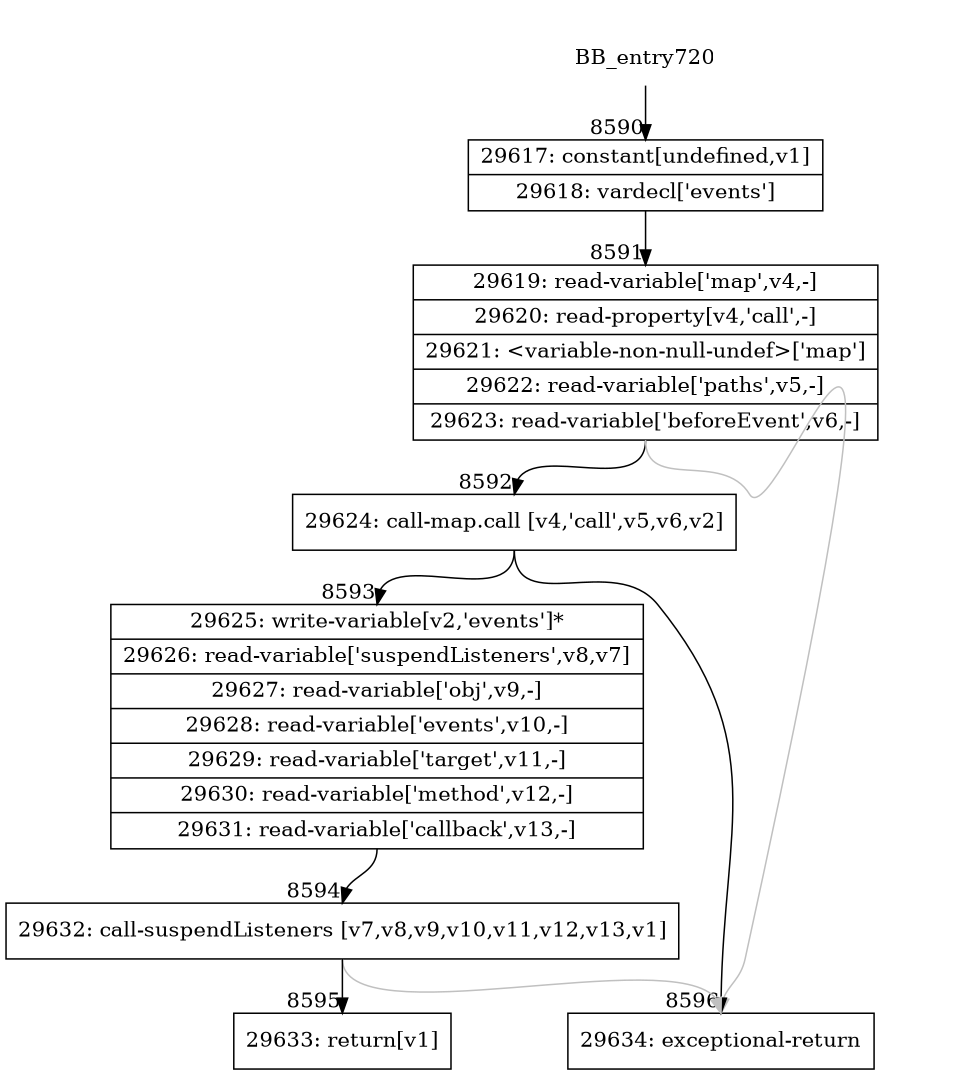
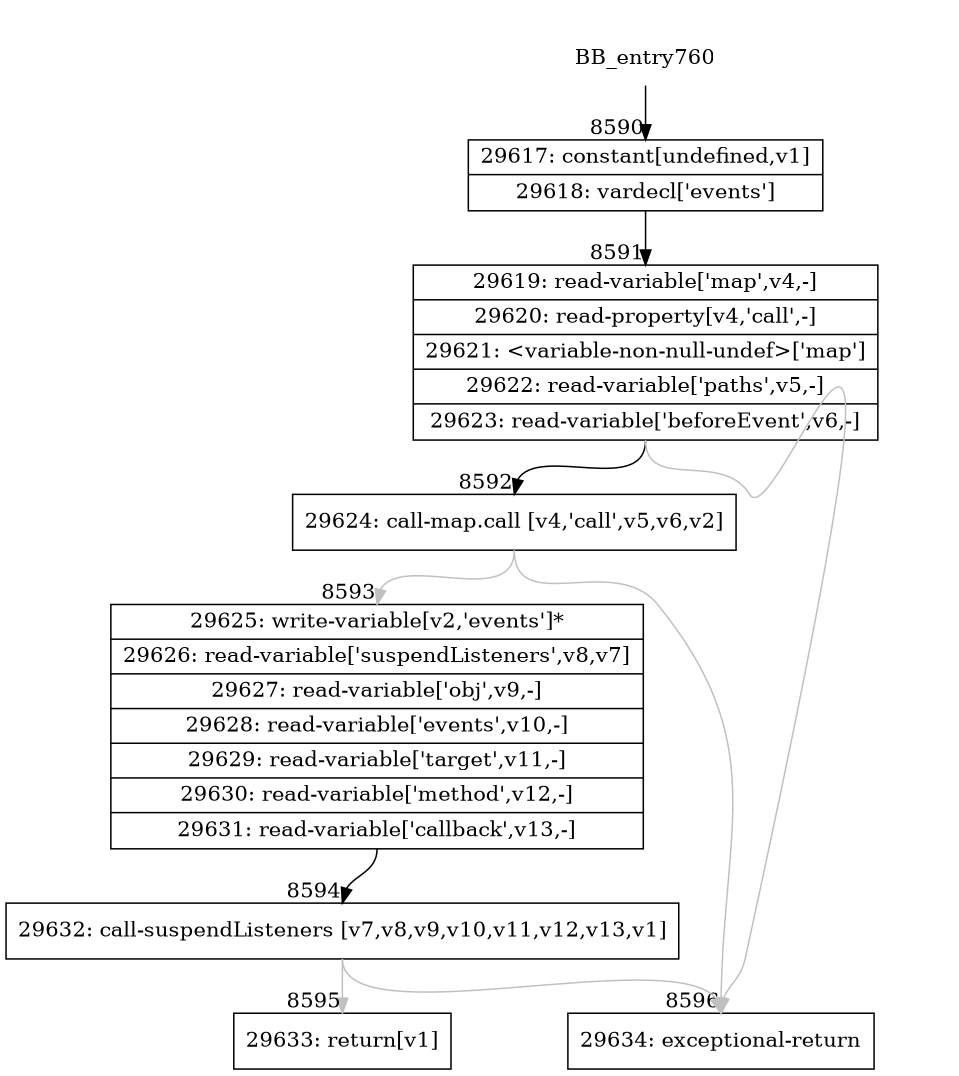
  digraph {
    rankdir=TD
    node [shape=record]
    edge [headport=n tailport=s]
-   BB_entry720 [shape=none]
+   BB_entry720 [shape=none label=BB_entry760]
    n2 [label="{29617: constant[undefined,v1]|29618: vardecl['events']}"]
    n3 [label="{29619: read-variable['map',v4,-]|29620: read-property[v4,'call',-]|29621: \<variable-non-null-undef\>['map']|29622: read-variable['paths',v5,-]|29623: read-variable['beforeEvent',v6,-]}"]
    n4 [label="{29624: call-map.call [v4,'call',v5,v6,v2]}"]
    n5 [label="{29634: exceptional-return}"]
    n6 [label="{29625: write-variable[v2,'events']*|29626: read-variable['suspendListeners',v8,v7]|29627: read-variable['obj',v9,-]|29628: read-variable['events',v10,-]|29629: read-variable['target',v11,-]|29630: read-variable['method',v12,-]|29631: read-variable['callback',v13,-]}"]
    n7 [label="{29632: call-suspendListeners [v7,v8,v9,v10,v11,v12,v13,v1]}"]
    n8 [label="{29633: return[v1]}"]
    BB_entry720 -> n2 [headlabel="    8590"]
    n2 -> n3 [headlabel="      8591"]
    n3 -> n4 [headlabel="      8592"]
    n3 -> n5 [color=gray headlabel="      8596"]
-   n4 -> n5 [color=black]
-   n4 -> n6 [headlabel="      8593"]
+   n4 -> n5 [color=gray]
+   n4 -> n6 [headlabel="      8593" color=gray]
    n6 -> n7 [headlabel="      8594"]
    n7 -> n5 [color=gray]
-   n7 -> n8 [headlabel="      8595"]
+   n7 -> n8 [headlabel="      8595" color=gray]
  }
